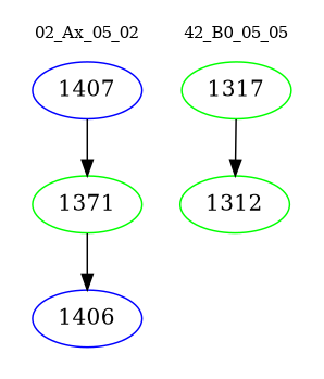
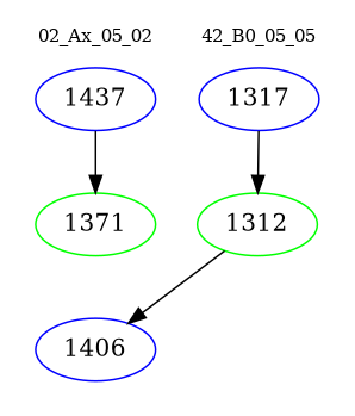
  digraph {
    node [color=blue]
    edge [color=black]
-   n1 [label=1407]
+   n1 [label=1437]
    n2 [color=green label=1371]
    n3 [label=1406]
-   n4 [color=green label=1317]
+   n4 [label=1317]
    n5 [color=green label=1312]
    subgraph cluster_1 {
      color=white
      fontsize=10
      label="02_Ax_05_02"
      n1
      n2
      n3
    }
    subgraph cluster_2 {
      color=white
      fontsize=10
      label="42_B0_05_05"
      n4
      n5
    }
    n1 -> n2
-   n2 -> n3
+   n5 -> n3
    n4 -> n5
  }
